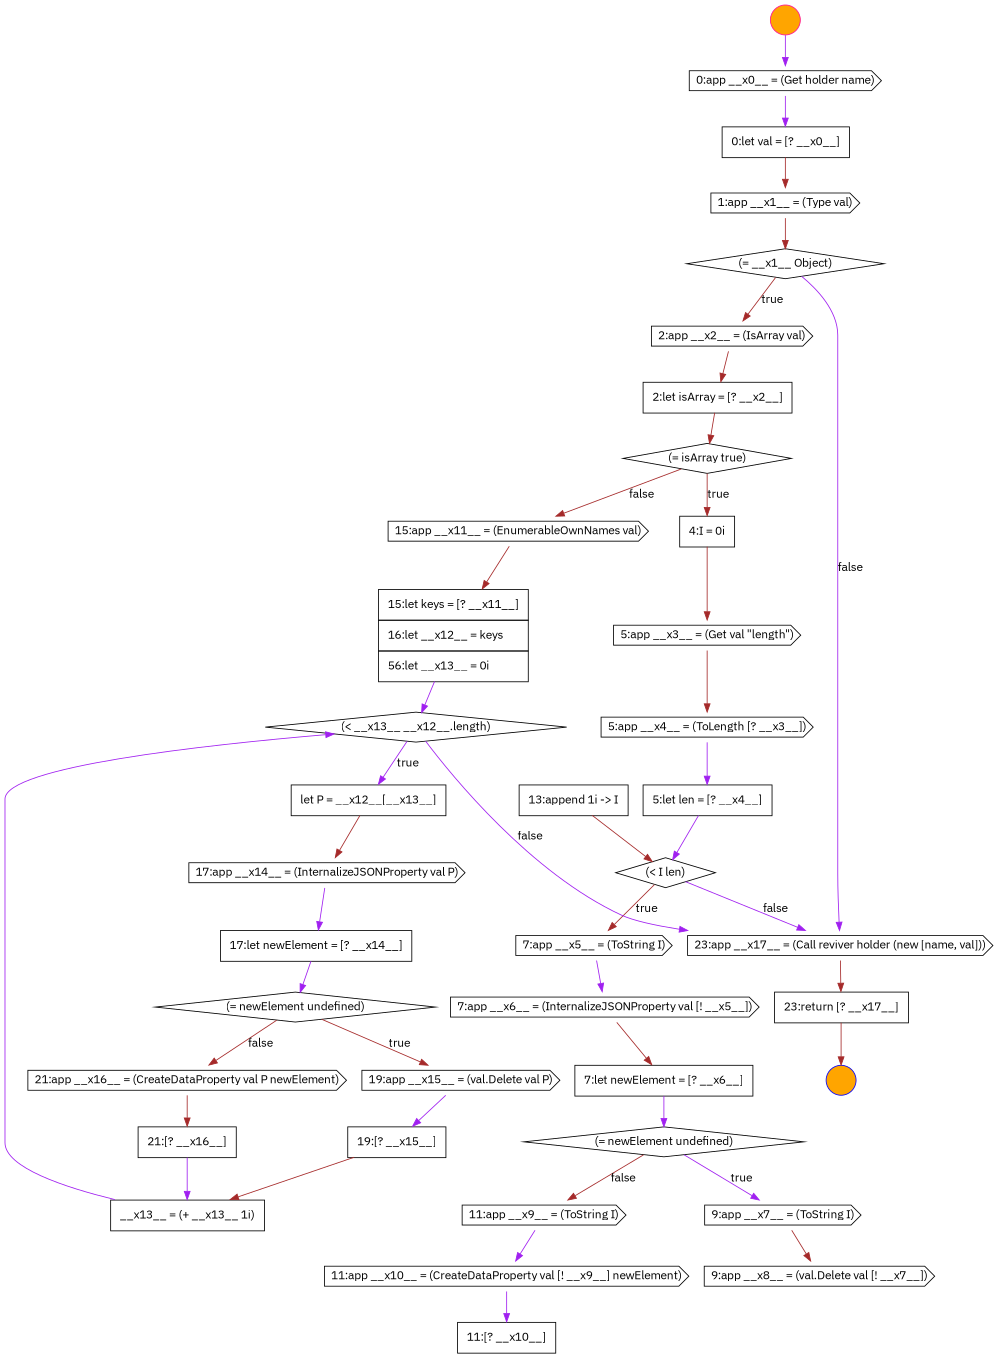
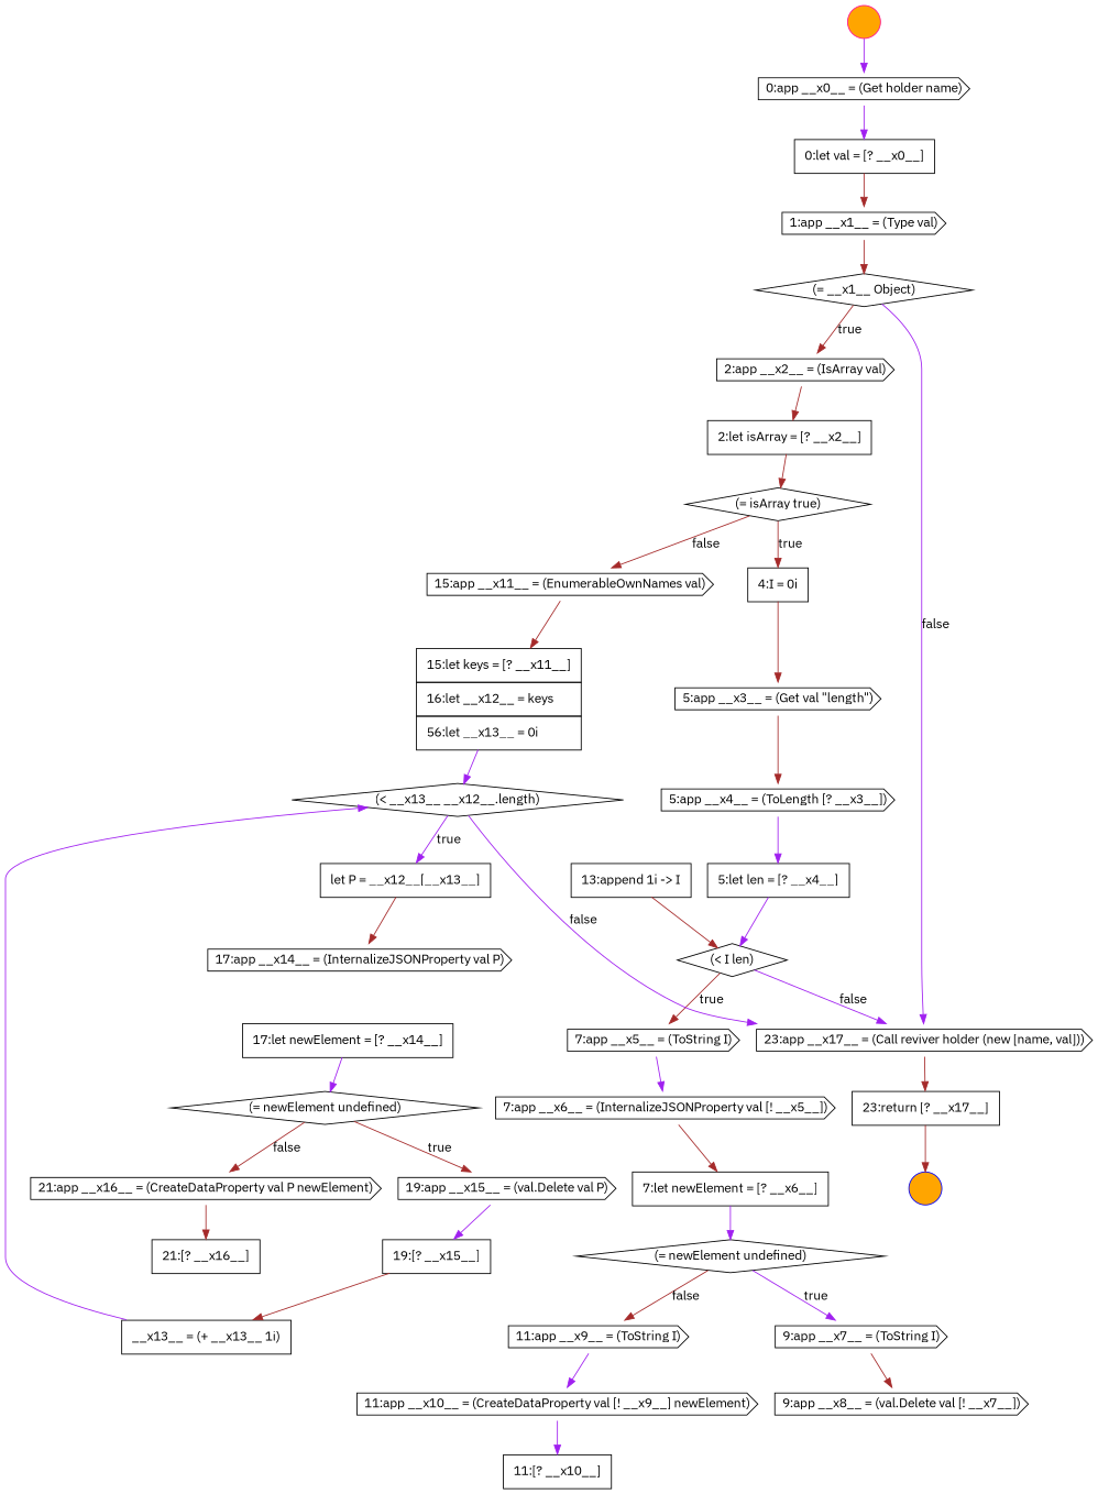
  digraph {
    fontname="IBM Plex Sans"
    node [color=black fillcolor=white fontname="IBM Plex Sans" shape=cds style=filled]
    edge [color=brown fontname="IBM Plex Sans"]
    n1 [label=<<font color="black">9:app __x8__ = (val.Delete val [! __x7__])</font>>]
    n2 [label=<<font color="black">     <table border="0" cellborder="1" cellspacing="0" cellpadding="10">       <tr><td align="left">23:return [? __x17__]</td></tr>     </table>   </font>> margin=0 shape=none]
    n3 [color=blue fillcolor=orange label=" " shape=circle]
    n4 [label=<<font color="black">     <table border="0" cellborder="1" cellspacing="0" cellpadding="10">       <tr><td align="left">11:[? __x10__]</td></tr>     </table>   </font>> margin=0 shape=none]
    n5 [label=<<font color="black">     <table border="0" cellborder="1" cellspacing="0" cellpadding="10">       <tr><td align="left">13:append 1i -&gt; I</td></tr>     </table>   </font>> margin=0 shape=none]
    n6 [label=<<font color="black">(&lt; I len)</font>> shape=diamond]
    n7 [label=<<font color="black">(= newElement undefined)</font>> shape=diamond]
    n8 [label=<<font color="black">9:app __x7__ = (ToString I)</font>>]
    n9 [label=<<font color="black">11:app __x9__ = (ToString I)</font>>]
    n10 [label=<<font color="black">11:app __x10__ = (CreateDataProperty val [! __x9__] newElement)</font>>]
    n11 [label=<<font color="black">     <table border="0" cellborder="1" cellspacing="0" cellpadding="10">       <tr><td align="left">5:let len = [? __x4__]</td></tr>     </table>   </font>> margin=0 shape=none]
    n12 [label=<<font color="black">23:app __x17__ = (Call reviver holder (new [name, val]))</font>>]
    n13 [label=<<font color="black">7:app __x5__ = (ToString I)</font>>]
    n14 [label=<<font color="black">(= isArray true)</font>> shape=diamond]
    n15 [label=<<font color="black">     <table border="0" cellborder="1" cellspacing="0" cellpadding="10">       <tr><td align="left">4:I = 0i</td></tr>     </table>   </font>> margin=0 shape=none]
    n16 [label=<<font color="black">15:app __x11__ = (EnumerableOwnNames val)</font>>]
    n17 [label=<<font color="black">5:app __x3__ = (Get val &quot;length&quot;)</font>>]
    n18 [label=<<font color="black">     <table border="0" cellborder="1" cellspacing="0" cellpadding="10">       <tr><td align="left">15:let keys = [? __x11__]</td></tr>       <tr><td align="left">16:let __x12__ = keys</td></tr>       <tr><td align="left">56:let __x13__ = 0i</td></tr>     </table>   </font>> margin=0 shape=none]
    n19 [label=<<font color="black">     <table border="0" cellborder="1" cellspacing="0" cellpadding="10">       <tr><td align="left">21:[? __x16__]</td></tr>     </table>   </font>> margin=0 shape=none]
    n20 [label=<<font color="black">     <table border="0" cellborder="1" cellspacing="0" cellpadding="10">       <tr><td align="left">__x13__ = (+ __x13__ 1i)</td></tr>     </table>   </font>> margin=0 shape=none]
    n21 [label=<<font color="black">(&lt; __x13__ __x12__.length)</font>> shape=diamond]
    n22 [label=<<font color="black">1:app __x1__ = (Type val)</font>>]
    n23 [label=<<font color="black">(= __x1__ Object)</font>> shape=diamond]
    n24 [label=<<font color="black">2:app __x2__ = (IsArray val)</font>>]
    n25 [label=<<font color="black">     <table border="0" cellborder="1" cellspacing="0" cellpadding="10">       <tr><td align="left">17:let newElement = [? __x14__]</td></tr>     </table>   </font>> margin=0 shape=none]
    n26 [label=<<font color="black">(= newElement undefined)</font>> shape=diamond]
    n27 [label=<<font color="black">21:app __x16__ = (CreateDataProperty val P newElement)</font>>]
    n28 [label=<<font color="black">19:app __x15__ = (val.Delete val P)</font>>]
    n29 [label=<<font color="black">     <table border="0" cellborder="1" cellspacing="0" cellpadding="10">       <tr><td align="left">let P = __x12__[__x13__]</td></tr>     </table>   </font>> margin=0 shape=none]
    n30 [label=<<font color="black">     <table border="0" cellborder="1" cellspacing="0" cellpadding="10">       <tr><td align="left">2:let isArray = [? __x2__]</td></tr>     </table>   </font>> margin=0 shape=none]
    n31 [label=<<font color="black">0:app __x0__ = (Get holder name)</font>>]
    n32 [label=<<font color="black">     <table border="0" cellborder="1" cellspacing="0" cellpadding="10">       <tr><td align="left">0:let val = [? __x0__]</td></tr>     </table>   </font>> margin=0 shape=none]
    n33 [label=<<font color="black">     <table border="0" cellborder="1" cellspacing="0" cellpadding="10">       <tr><td align="left">19:[? __x15__]</td></tr>     </table>   </font>> margin=0 shape=none]
    n34 [label=<<font color="black">5:app __x4__ = (ToLength [? __x3__])</font>>]
    n35 [label=<<font color="black">     <table border="0" cellborder="1" cellspacing="0" cellpadding="10">       <tr><td align="left">7:let newElement = [? __x6__]</td></tr>     </table>   </font>> margin=0 shape=none]
    n36 [label=<<font color="black">17:app __x14__ = (InternalizeJSONProperty val P)</font>>]
    n37 [label=<<font color="black">7:app __x6__ = (InternalizeJSONProperty val [! __x5__])</font>>]
    n38 [color=deeppink fillcolor=orange label=" " shape=circle]
    n2 -> n3
    n5 -> n6
    n6 -> n12 [color=purple label=<<font color="black">false</font>>]
    n6 -> n13 [label=<<font color="black">true</font>>]
    n7 -> n8 [color=purple label=<<font color="black">true</font>>]
    n7 -> n9 [label=<<font color="black">false</font>>]
    n8 -> n1
    n9 -> n10 [color=purple]
    n10 -> n4 [color=purple]
    n11 -> n6 [color=purple]
    n12 -> n2
    n13 -> n37 [color=purple]
    n14 -> n15 [label=<<font color="black">true</font>>]
    n14 -> n16 [label=<<font color="black">false</font>>]
    n15 -> n17
    n16 -> n18
    n17 -> n34
    n18 -> n21 [color=purple]
-   n19 -> n20 [color=purple]
    n20 -> n21 [color=purple]
    n21 -> n12 [color=purple label=<<font color="black">false</font>>]
    n21 -> n29 [color=purple label=<<font color="black">true</font>>]
    n22 -> n23
    n23 -> n12 [color=purple label=<<font color="black">false</font>>]
    n23 -> n24 [label=<<font color="black">true</font>>]
    n24 -> n30
    n25 -> n26 [color=purple]
    n26 -> n27 [label=<<font color="black">false</font>>]
    n26 -> n28 [label=<<font color="black">true</font>>]
    n27 -> n19
    n28 -> n33 [color=purple]
    n29 -> n36
    n30 -> n14
    n31 -> n32 [color=purple]
    n32 -> n22
    n33 -> n20
    n34 -> n11 [color=purple]
    n35 -> n7 [color=purple]
-   n36 -> n25 [color=purple]
    n37 -> n35
    n38 -> n31 [color=purple]
  }
